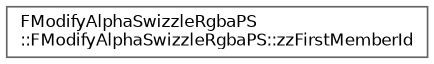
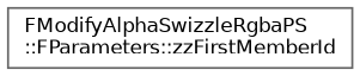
  digraph {
    rankdir=LR
-   n1 [color=grey40 fillcolor=white fontname=Helvetica fontsize=10 height=0.2 label="FModifyAlphaSwizzleRgbaPS\l::FModifyAlphaSwizzleRgbaPS::zzFirstMemberId" shape=box style=filled width=0.4]
+   n1 [color=grey40 fillcolor=white fontname=Helvetica fontsize=10 height=0.2 label="FModifyAlphaSwizzleRgbaPS\l::FParameters::zzFirstMemberId" shape=box style=filled width=0.4]
  }
